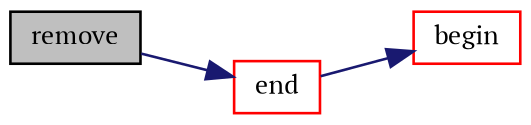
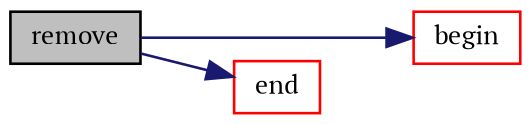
  digraph {
    fontname="PT Serif"
    rankdir=LR
    node [color=red fontname="PT Serif" fontsize=10 shape=record]
    edge [color=midnightblue fontname="PT Serif" fontsize=10 labelfontname=Helvetica labelfontsize=10 style=solid]
    n1 [color=black fillcolor=grey75 fontcolor=black height=0.2 label=remove style=filled width=0.4]
    n2 [height=0.2 label=begin width=0.4]
    n3 [height=0.2 label=end width=0.4]
-   n3 -> n2
+   n1 -> n2
    n1 -> n3
  }
